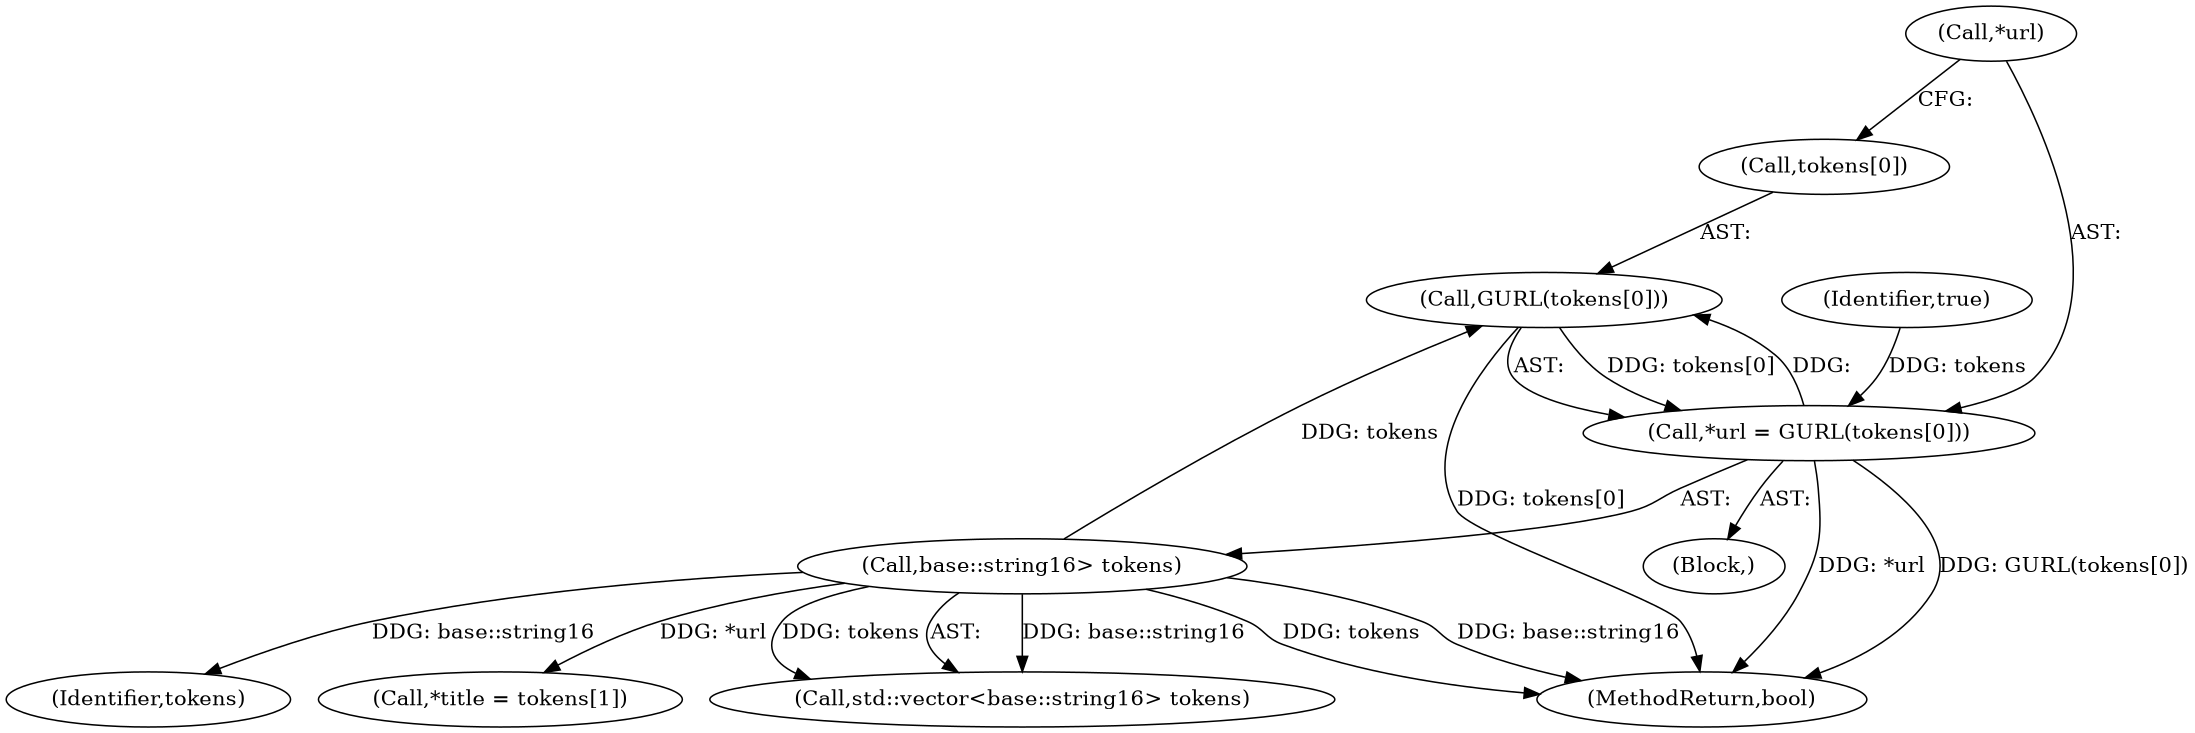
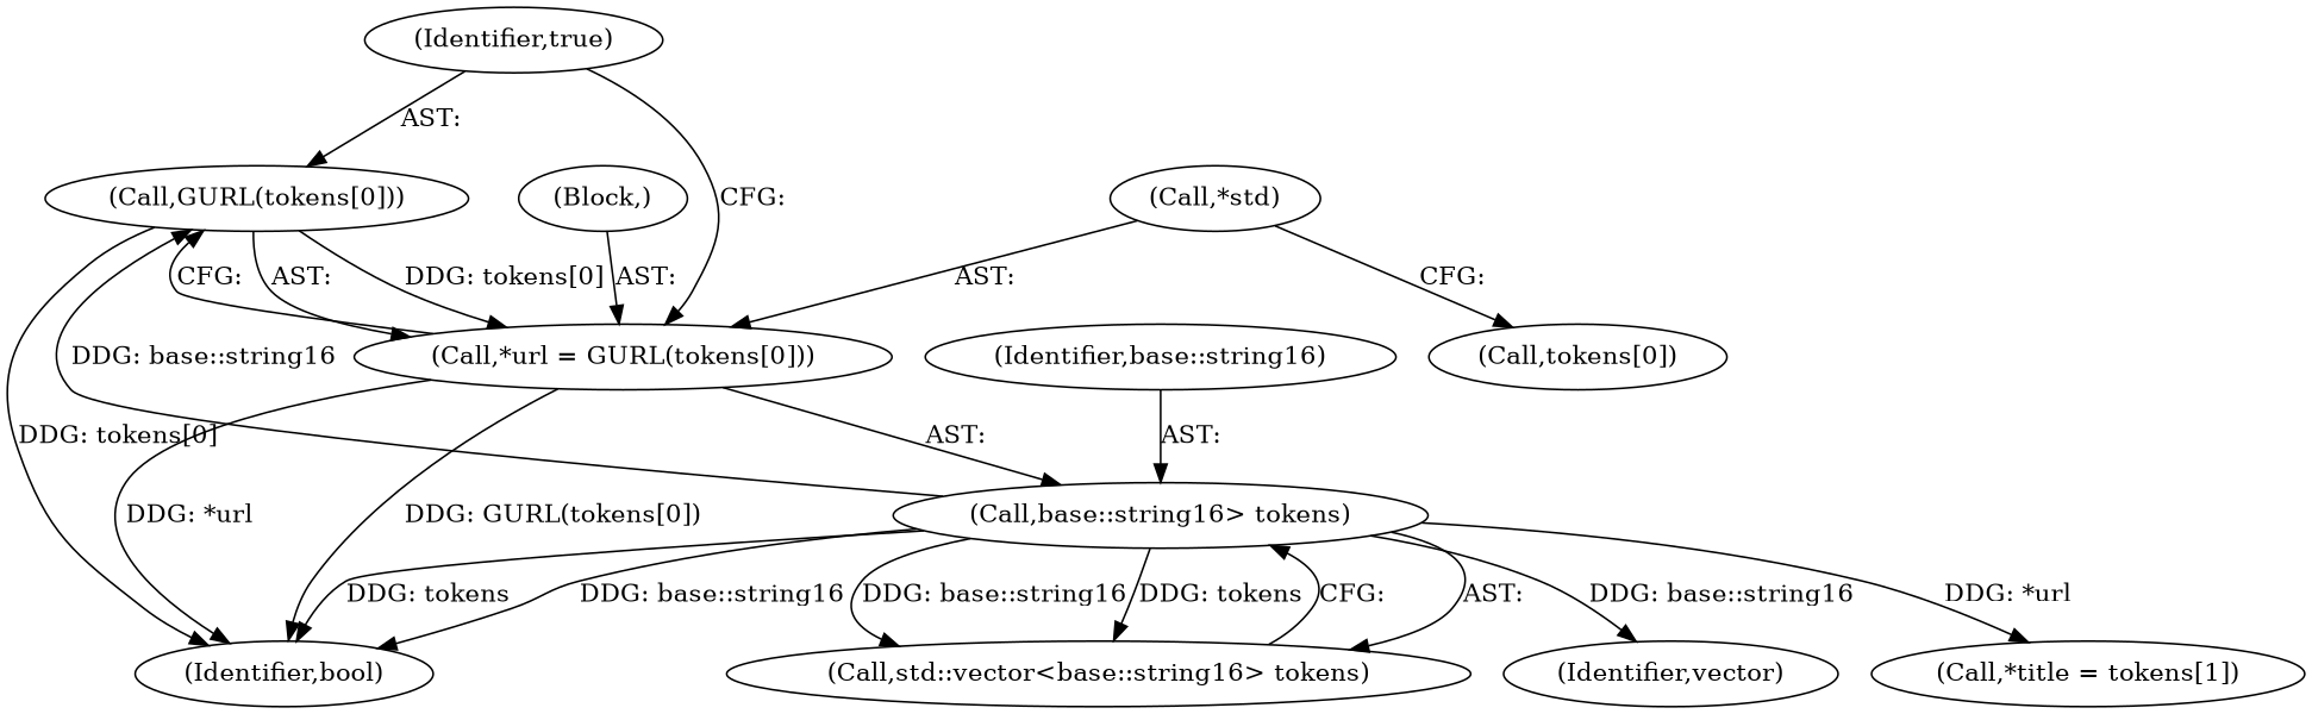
  digraph {
    n1 [label="(Call,GURL(tokens[0]))"]
    n2 [label="(Call,*url = GURL(tokens[0]))"]
-   n3 [label="(MethodReturn,bool)"]
+   n3 [label="(Identifier,bool)"]
    n4 [label="(Call,base::string16> tokens)"]
    n5 [label="(Block,)"]
    n6 [label="(Call,tokens[0])"]
    n7 [label="(Call,*title = tokens[1])"]
    n8 [label="(Call,std::vector<base::string16> tokens)"]
-   n9 [label="(Identifier,tokens)"]
+   n9 [label="(Identifier,vector)"]
    n10 [label="(Identifier,true)"]
-   n11 [label="(Call,*url)"]
+   n11 [label="(Call,*std)"]
+   n12 [label="(Identifier,base::string16)"]
    n1 -> n2 [label="AST: "]
    n1 -> n2 [label="DDG: tokens[0]"]
    n1 -> n3 [label="DDG: tokens[0]"]
-   n2 -> n1 [label="DDG: "]
+   n2 -> n1 [label="CFG: "]
    n2 -> n3 [label="DDG: *url"]
    n2 -> n3 [label="DDG: GURL(tokens[0])"]
    n2 -> n4 [label="AST: "]
-   n2 -> n5 [label="AST: "]
-   n4 -> n1 [label="DDG: tokens"]
+   n5 -> n2 [label="AST: "]
+   n4 -> n1 [label="DDG: base::string16"]
    n4 -> n3 [label="DDG: tokens"]
    n4 -> n3 [label="DDG: base::string16"]
    n4 -> n7 [label="DDG: *url"]
    n4 -> n8 [label="AST: "]
    n4 -> n8 [label="DDG: base::string16"]
    n4 -> n8 [label="DDG: tokens"]
    n4 -> n9 [label="DDG: base::string16"]
-   n6 -> n1 [label="AST: "]
-   n10 -> n2 [label="DDG: tokens"]
+   n10 -> n1 [label="AST: "]
+   n8 -> n4 [label="CFG: "]
+   n10 -> n2 [label="CFG: "]
    n11 -> n2 [label="AST: "]
    n11 -> n6 [label="CFG: "]
+   n12 -> n4 [label="AST: "]
  }
